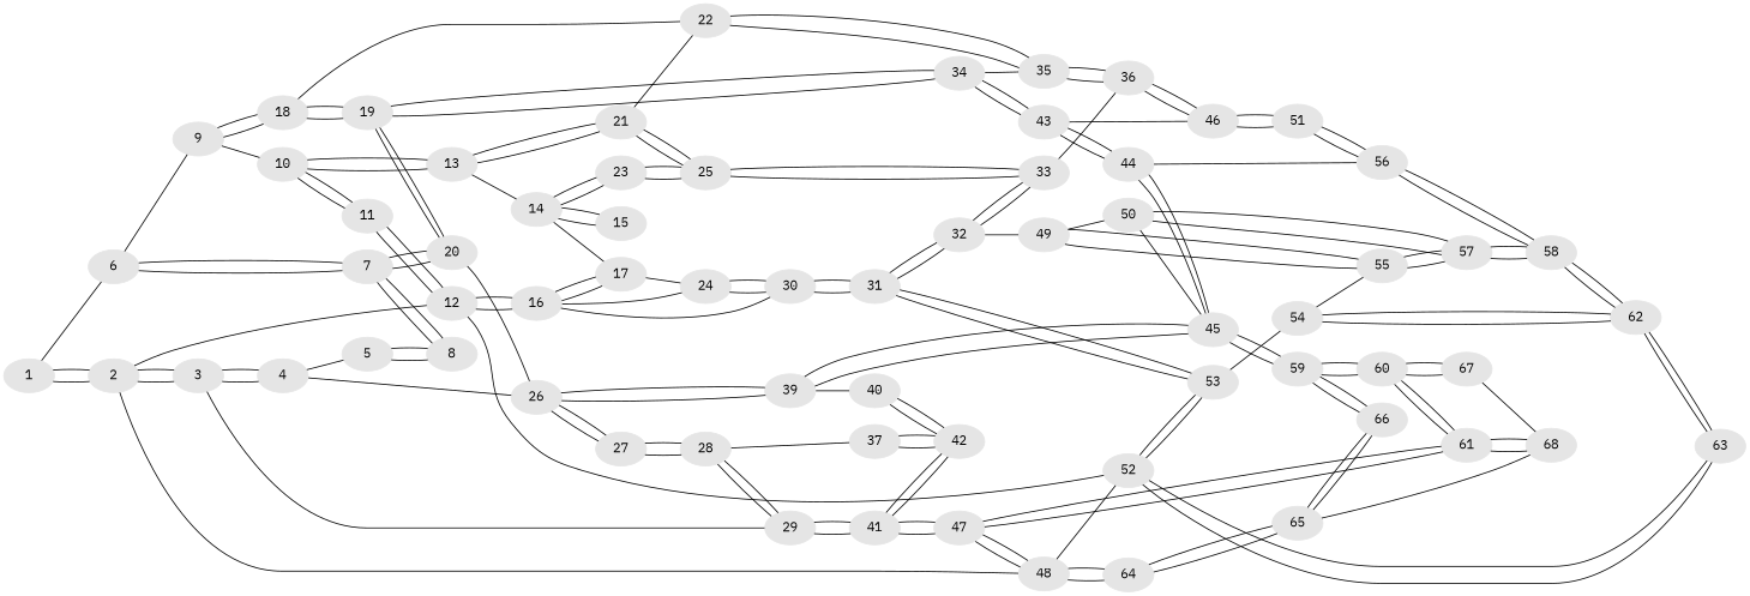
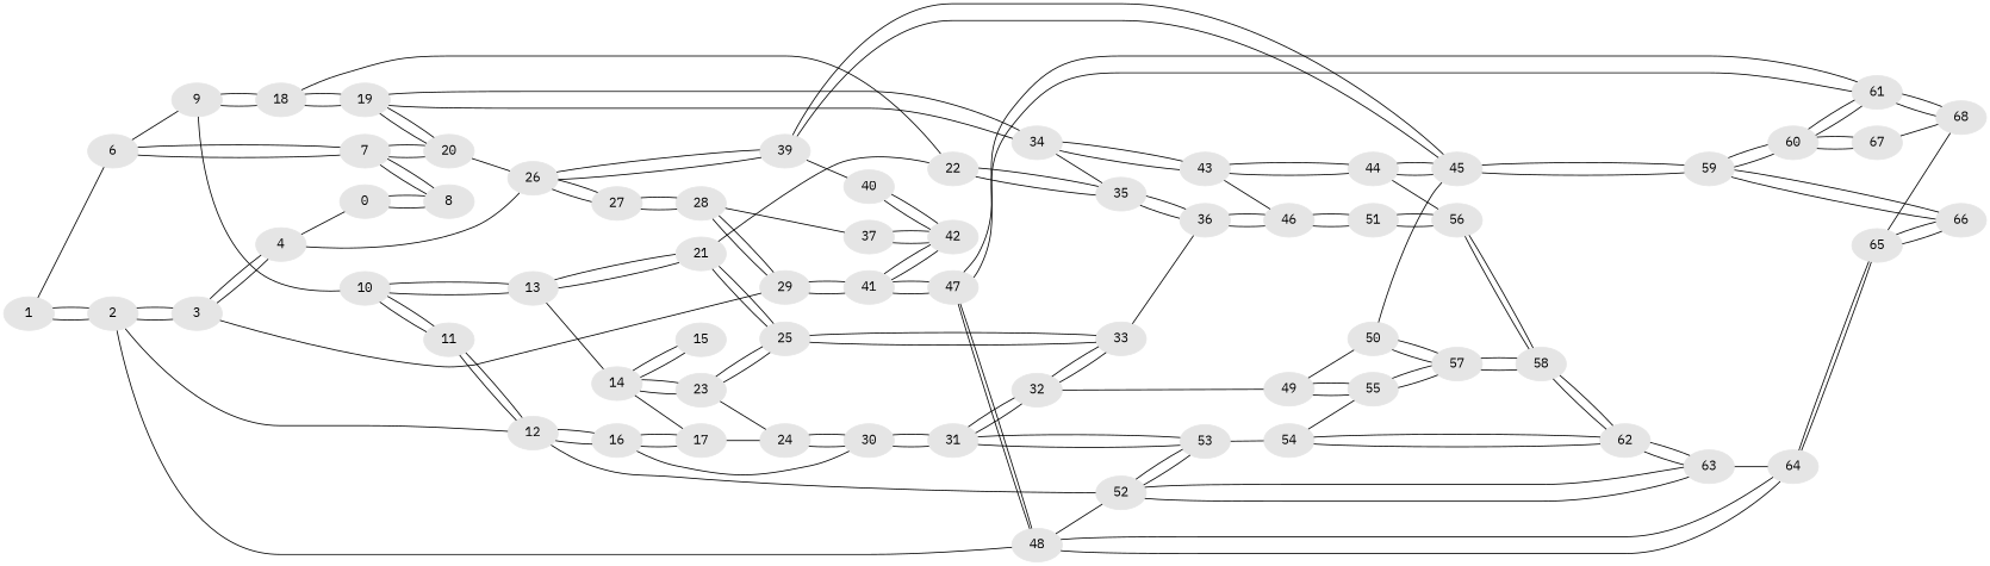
  graph {
    fontname="IBM Plex Mono"
    rankdir=LR
    node [color=gray90 fontname="IBM Plex Mono" style=filled]
    edge [fontname="IBM Plex Mono"]
    1
    2
    6
    3
    12
    48
    7
    9
    4
    29
    16
    52
    64
-   5
+   5 [label=0]
    26
    41
    8
    20
    10
    18
    11
    13
    19
    22
    14
    21
    17
    30
    53
    63
    15
    23
    25
    24
    31
    34
    35
    43
    27
    39
    33
    36
    28
    40
    45
    37
    42
    47
    32
    49
    54
    50
    55
    46
    44
    51
    59
    61
    56
    58
    60
    66
    68
    65
    57
    62
    67
    1 -- 2
    1 -- 2
    1 -- 6
    2 -- 3
    2 -- 3
    2 -- 12
    2 -- 48
    6 -- 7
    6 -- 7
    6 -- 9
    3 -- 4
    3 -- 4
    3 -- 29
    12 -- 16
    12 -- 16
    12 -- 52
    48 -- 52
    48 -- 64
    48 -- 64
    7 -- 8
    7 -- 8
    7 -- 20
    7 -- 20
    9 -- 10
    9 -- 18
    9 -- 18
    4 -- 5
    4 -- 26
    29 -- 41
    29 -- 41
    16 -- 17
    16 -- 17
    16 -- 30
    52 -- 53
    52 -- 53
    52 -- 63
    52 -- 63
    64 -- 65
    64 -- 65
    5 -- 8
    5 -- 8
    26 -- 27
    26 -- 27
    26 -- 39
    26 -- 39
    41 -- 42
    41 -- 42
    41 -- 47
    41 -- 47
    20 -- 26
    10 -- 11
    10 -- 11
    10 -- 13
    10 -- 13
    18 -- 19
    18 -- 19
    18 -- 22
    11 -- 12
    11 -- 12
    13 -- 14
    13 -- 21
    13 -- 21
    19 -- 20
    19 -- 20
    19 -- 34
    19 -- 34
    22 -- 35
    22 -- 35
    14 -- 17
    14 -- 15
    14 -- 15
    14 -- 23
    14 -- 23
    21 -- 22
    21 -- 25
    21 -- 25
    17 -- 24
    30 -- 31
    30 -- 31
    53 -- 54
+   63 -- 64
    23 -- 25
    23 -- 25
-   16 -- 24
+   23 -- 24
    25 -- 33
    25 -- 33
    24 -- 30
    24 -- 30
    31 -- 53
    31 -- 53
    31 -- 32
    31 -- 32
    34 -- 35
    34 -- 43
    34 -- 43
    35 -- 36
    35 -- 36
    43 -- 46
    43 -- 44
    43 -- 44
    27 -- 28
    27 -- 28
    39 -- 40
    39 -- 45
    39 -- 45
    33 -- 36
    36 -- 46
    36 -- 46
    28 -- 29
    28 -- 29
    28 -- 37
    40 -- 42
    40 -- 42
    45 -- 59
    45 -- 59
    37 -- 42
    37 -- 42
    47 -- 48
    47 -- 48
    47 -- 61
    47 -- 61
    32 -- 33
    32 -- 33
    32 -- 49
    49 -- 50
    49 -- 55
    49 -- 55
    54 -- 55
    54 -- 62
    54 -- 62
    50 -- 45
    50 -- 57
    50 -- 57
    55 -- 57
    55 -- 57
    46 -- 51
    46 -- 51
    44 -- 45
    44 -- 45
    44 -- 56
    51 -- 56
    51 -- 56
    59 -- 60
    59 -- 60
    59 -- 66
    59 -- 66
    61 -- 68
    61 -- 68
    56 -- 58
    56 -- 58
    58 -- 62
    58 -- 62
    60 -- 61
    60 -- 61
    60 -- 67
    60 -- 67
    65 -- 66
    65 -- 66
    65 -- 68
    57 -- 58
    57 -- 58
    62 -- 63
    62 -- 63
    67 -- 68
  }
